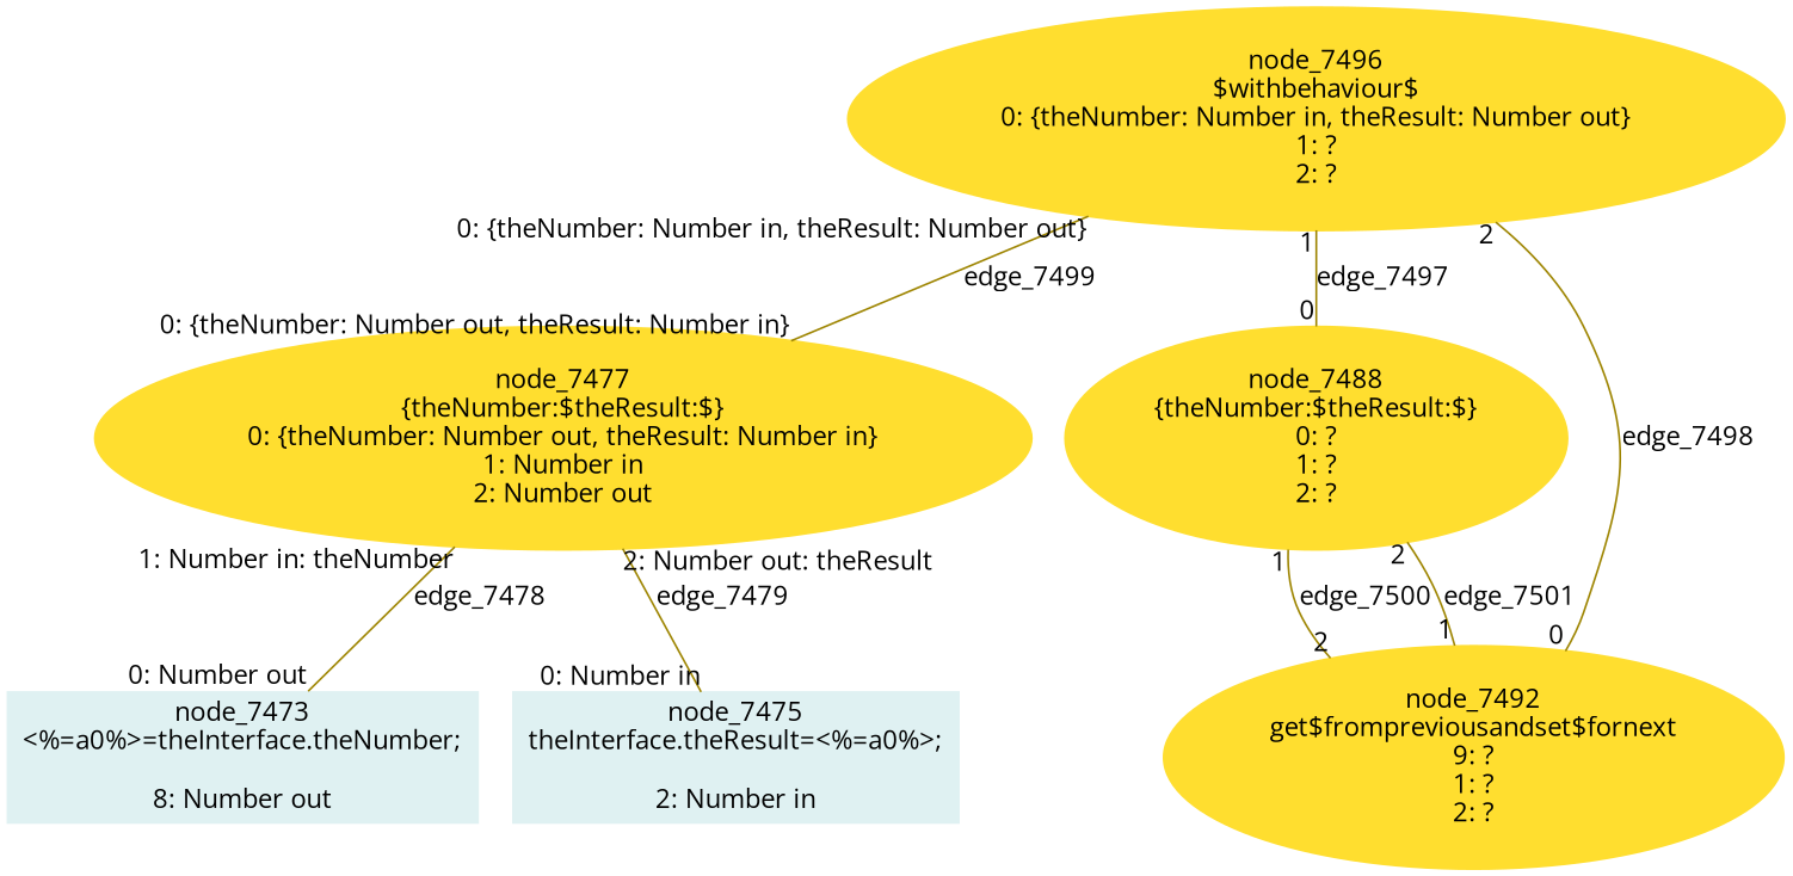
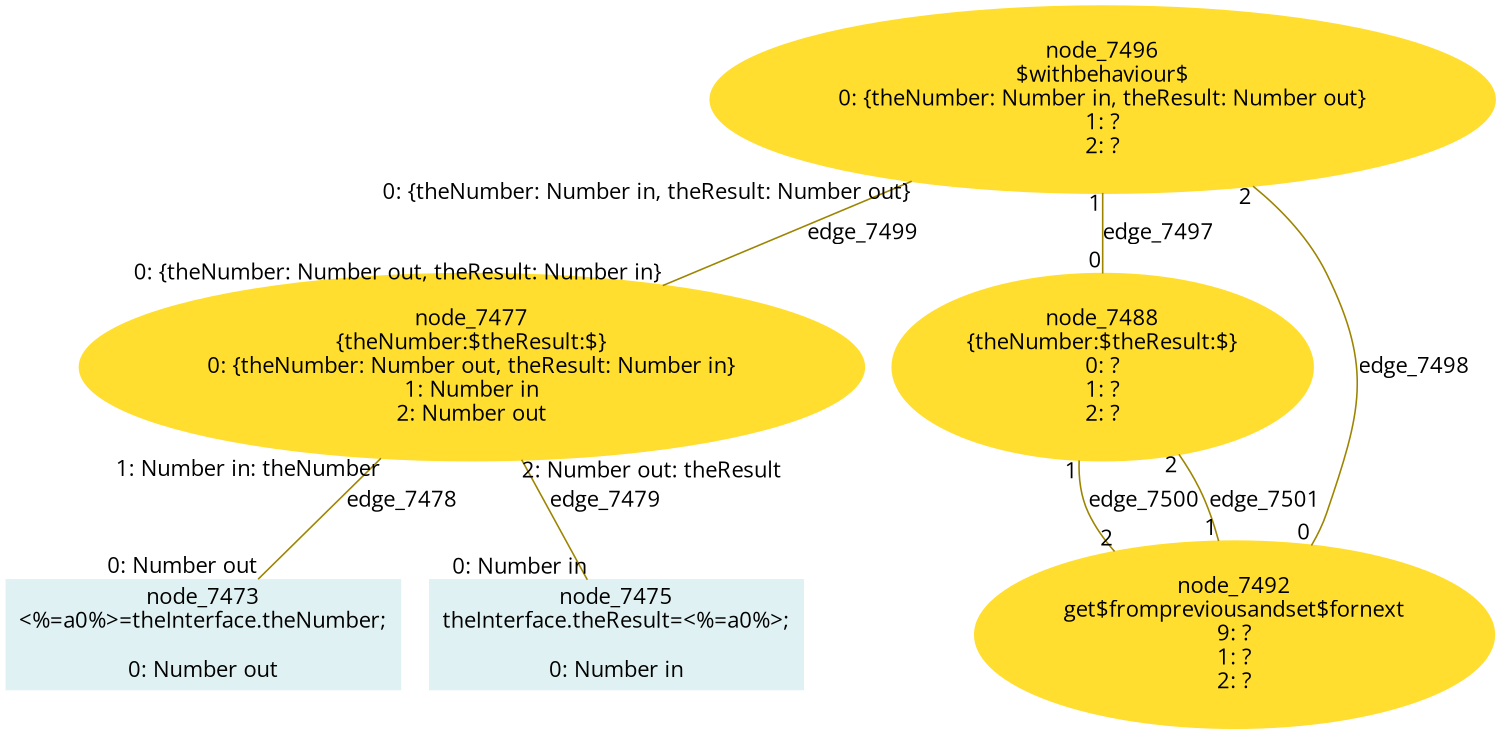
  digraph {
    fontname="Open Sans"
    node [color="#ffde2f" fontname="Open Sans" shape=ellipse style=filled]
    edge [arrowHead=none arrowsize=1 color="#9d8400" dir=none fontname="Open Sans" headlabel=0 taillabel=1]
-   n1 [color="#dff1f2" label="node_7473\n<%=a0%>=theInterface.theNumber;\n\n8: Number out" shape=box]
-   n2 [color="#dff1f2" label="node_7475\ntheInterface.theResult=<%=a0%>;\n\n2: Number in" shape=box]
+   n1 [color="#dff1f2" label="node_7473\n<%=a0%>=theInterface.theNumber;\n\n0: Number out" shape=box]
+   n2 [color="#dff1f2" label="node_7475\ntheInterface.theResult=<%=a0%>;\n\n0: Number in" shape=box]
    n3 [label="node_7477\n{theNumber:$theResult:$}\n0: {theNumber: Number out, theResult: Number in}\n1: Number in\n2: Number out"]
    n4 [label="node_7488\n{theNumber:$theResult:$}\n0: ?\n1: ?\n2: ?"]
    n5 [label="node_7492\nget$frompreviousandset$fornext\n9: ?\n1: ?\n2: ?"]
    n6 [label="node_7496\n$withbehaviour$\n0: {theNumber: Number in, theResult: Number out}\n1: ?\n2: ?"]
    n3 -> n1 [headlabel="0: Number out" label=edge_7478 taillabel="1: Number in: theNumber"]
    n3 -> n2 [headlabel="0: Number in" label=edge_7479 taillabel="2: Number out: theResult"]
    n4 -> n5 [headlabel=2 label=edge_7500]
    n4 -> n5 [headlabel=1 label=edge_7501 taillabel=2]
    n6 -> n3 [headlabel="0: {theNumber: Number out, theResult: Number in}" label=edge_7499 taillabel="0: {theNumber: Number in, theResult: Number out}"]
    n6 -> n4 [label=edge_7497]
    n6 -> n5 [label=edge_7498 taillabel=2]
  }
